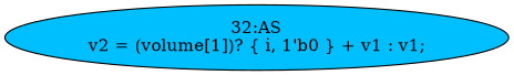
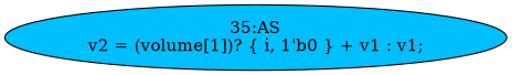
  strict digraph {
-   n1 [ast="<pyverilog.vparser.ast.Assign object at 0x7f6ec2fa1510>" def_var="['v2']" fillcolor=deepskyblue label="32:AS\nv2 = (volume[1])? { i, 1'b0 } + v1 : v1;" statements="[]" style=filled typ=Assign use_var="['volume', 'i', 'v1', 'v1']"]
+   n1 [ast="<pyverilog.vparser.ast.Assign object at 0x7f6ec2fa1510>" def_var="['v2']" fillcolor=deepskyblue label="35:AS\nv2 = (volume[1])? { i, 1'b0 } + v1 : v1;" statements="[]" style=filled typ=Assign use_var="['volume', 'i', 'v1', 'v1']"]
  }
